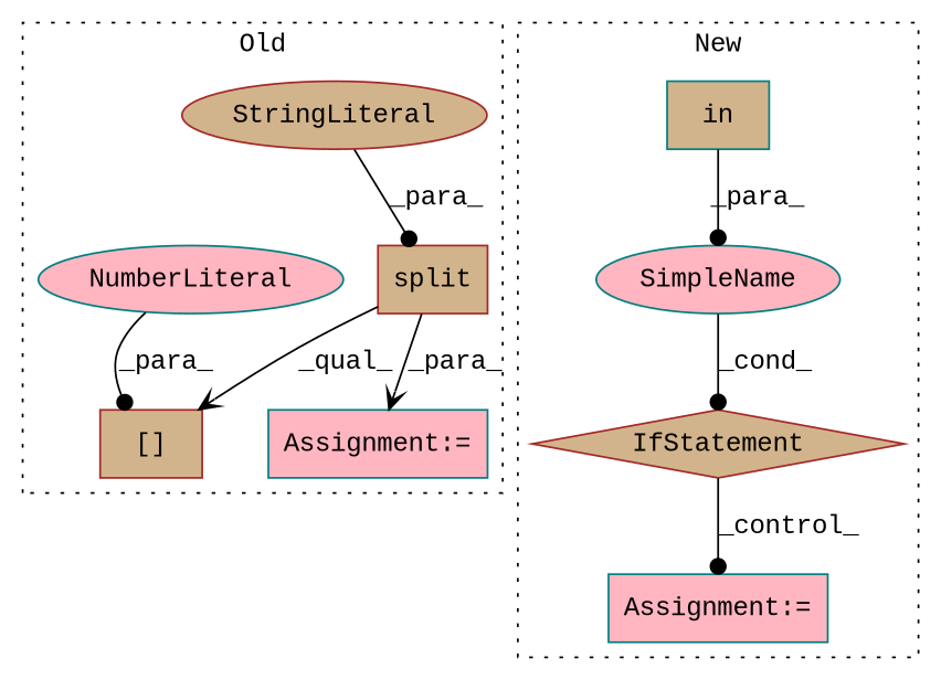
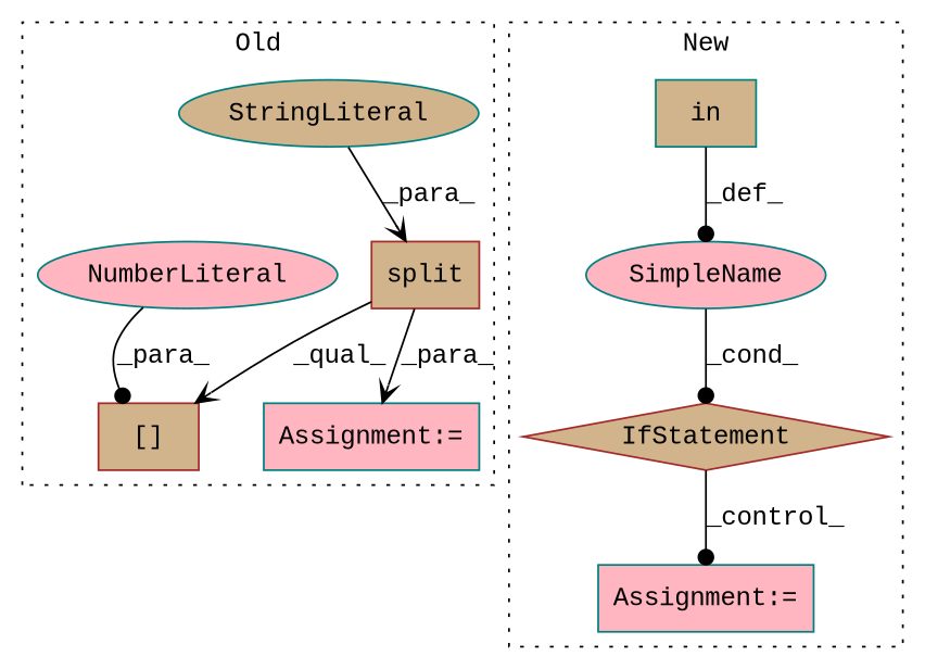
  digraph {
    fontname="Liberation Mono"
    node [a=7 color=teal fillcolor=tan fontname="Liberation Mono" l="6,1" shape=box style=filled]
    edge [arrowhead=dot fontname="Liberation Mono"]
    n1 [a=32 color=brown label=split s="5156,5165"]
-   n2 [a=45 color=brown l=3 label=StringLiteral s=5162 shape=ellipse]
+   n2 [a=45 l=3 label=StringLiteral s=5162 shape=ellipse]
    n3 [a=2 color=brown label="[]" s="5192,5199"]
    n4 [a=34 fillcolor=lightpink l=1 label=NumberLiteral s=5198 shape=ellipse]
    n5 [fillcolor=lightpink l=2 label="Assignment:=" s=5246]
    n6 [a=105 l=22 label=in s=4928]
    n7 [a=25 color=brown l="10,2" label=IfStatement s="4918,4950" shape=diamond]
    n8 [fillcolor=lightpink l=1 label="Assignment:=" s=4982]
    n9 [a=42 fillcolor=lightpink label=SimpleName shape=ellipse l=""]
    subgraph cluster_1 {
      label=Old
      style=dotted
      n1
      n2
      n3
      n4
      n5
    }
    subgraph cluster_2 {
      label=New
      style=dotted
      n6
      n7
      n8
      n9
    }
    n1 -> n3 [arrowhead=vee label=_qual_]
    n1 -> n5 [arrowhead=vee label=_para_]
-   n2 -> n1 [label=_para_]
+   n2 -> n1 [arrowhead=vee label=_para_]
    n4 -> n3 [label=_para_]
-   n6 -> n9 [label=_para_]
+   n6 -> n9 [label=_def_]
    n7 -> n8 [label=_control_]
    n9 -> n7 [label=_cond_]
  }
